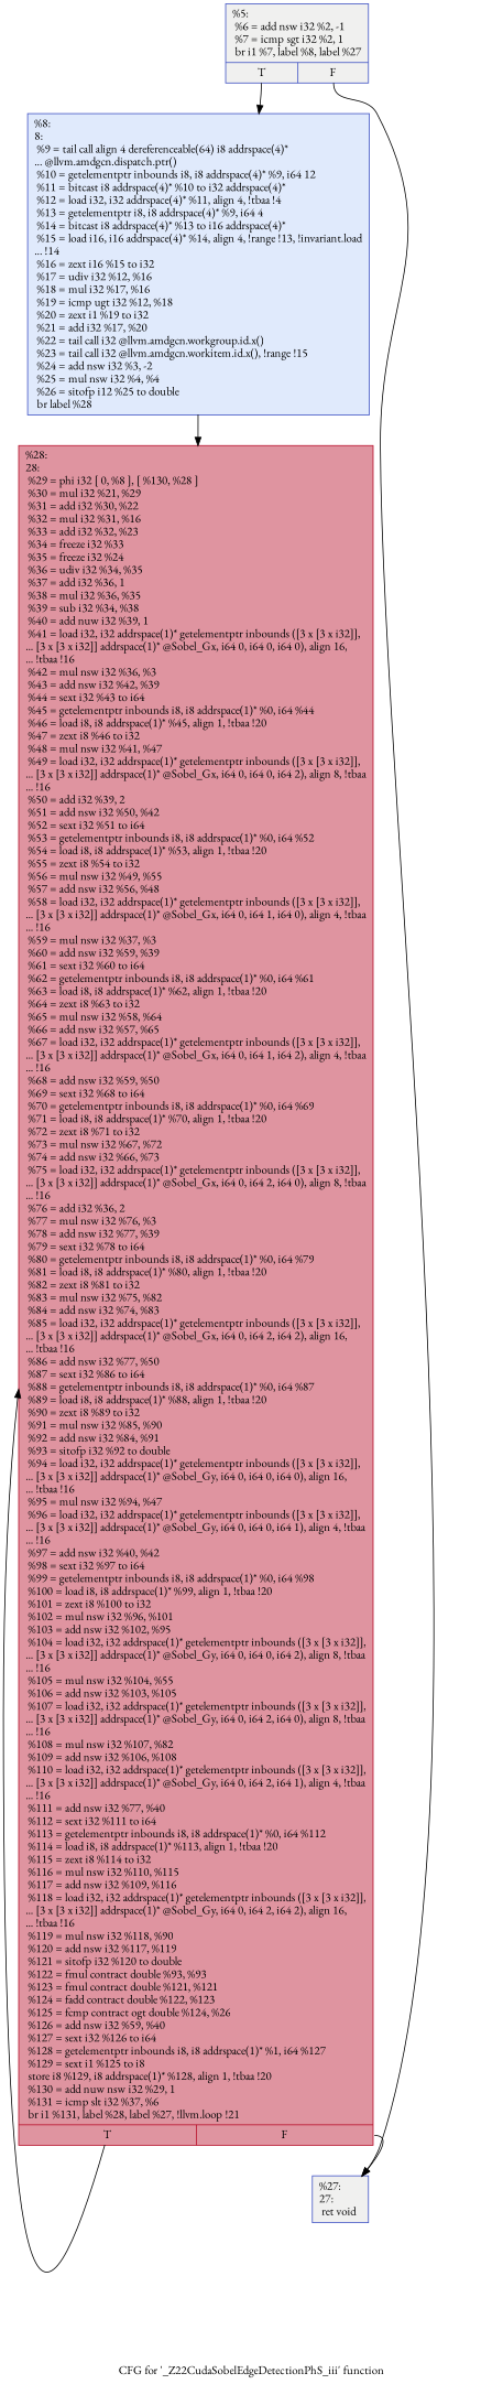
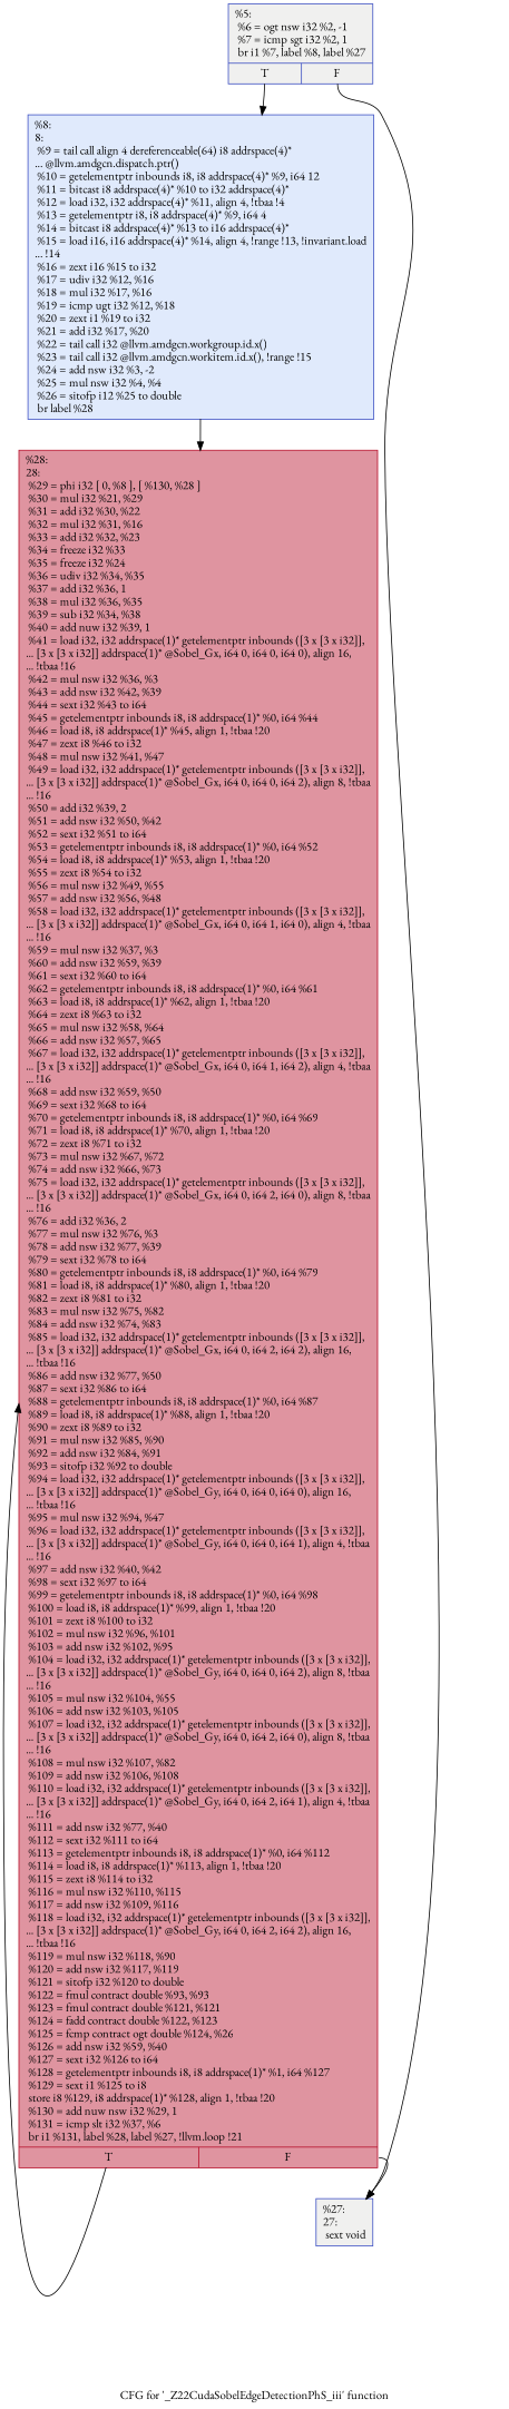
  digraph {
    fontname="EB Garamond"
    label="CFG for '_Z22CudaSobelEdgeDetectionPhS_iii' function"
    node [color="#3d50c3ff" fillcolor="#dedcdb70" fontname="EB Garamond" shape=record style=filled]
    edge [fontname="EB Garamond" tailport=s0]
-   n1 [label="{%5:\l  %6 = add nsw i32 %2, -1\l  %7 = icmp sgt i32 %2, 1\l  br i1 %7, label %8, label %27\l|{<s0>T|<s1>F}}"]
+   n1 [label="{%5:\l  %6 = ogt nsw i32 %2, -1\l  %7 = icmp sgt i32 %2, 1\l  br i1 %7, label %8, label %27\l|{<s0>T|<s1>F}}"]
    n2 [fillcolor="#b9d0f970" label="{%8:\l8:                                                \l  %9 = tail call align 4 dereferenceable(64) i8 addrspace(4)*\l... @llvm.amdgcn.dispatch.ptr()\l  %10 = getelementptr inbounds i8, i8 addrspace(4)* %9, i64 12\l  %11 = bitcast i8 addrspace(4)* %10 to i32 addrspace(4)*\l  %12 = load i32, i32 addrspace(4)* %11, align 4, !tbaa !4\l  %13 = getelementptr i8, i8 addrspace(4)* %9, i64 4\l  %14 = bitcast i8 addrspace(4)* %13 to i16 addrspace(4)*\l  %15 = load i16, i16 addrspace(4)* %14, align 4, !range !13, !invariant.load\l... !14\l  %16 = zext i16 %15 to i32\l  %17 = udiv i32 %12, %16\l  %18 = mul i32 %17, %16\l  %19 = icmp ugt i32 %12, %18\l  %20 = zext i1 %19 to i32\l  %21 = add i32 %17, %20\l  %22 = tail call i32 @llvm.amdgcn.workgroup.id.x()\l  %23 = tail call i32 @llvm.amdgcn.workitem.id.x(), !range !15\l  %24 = add nsw i32 %3, -2\l  %25 = mul nsw i32 %4, %4\l  %26 = sitofp i12 %25 to double\l  br label %28\l}"]
-   n3 [label="{%27:\l27:                                               \l  ret void\l}"]
+   n3 [label="{%27:\l27:                                               \l  sext void\l}"]
    n4 [color="#b70d28ff" fillcolor="#b70d2870" label="{%28:\l28:                                               \l  %29 = phi i32 [ 0, %8 ], [ %130, %28 ]\l  %30 = mul i32 %21, %29\l  %31 = add i32 %30, %22\l  %32 = mul i32 %31, %16\l  %33 = add i32 %32, %23\l  %34 = freeze i32 %33\l  %35 = freeze i32 %24\l  %36 = udiv i32 %34, %35\l  %37 = add i32 %36, 1\l  %38 = mul i32 %36, %35\l  %39 = sub i32 %34, %38\l  %40 = add nuw i32 %39, 1\l  %41 = load i32, i32 addrspace(1)* getelementptr inbounds ([3 x [3 x i32]],\l... [3 x [3 x i32]] addrspace(1)* @Sobel_Gx, i64 0, i64 0, i64 0), align 16,\l... !tbaa !16\l  %42 = mul nsw i32 %36, %3\l  %43 = add nsw i32 %42, %39\l  %44 = sext i32 %43 to i64\l  %45 = getelementptr inbounds i8, i8 addrspace(1)* %0, i64 %44\l  %46 = load i8, i8 addrspace(1)* %45, align 1, !tbaa !20\l  %47 = zext i8 %46 to i32\l  %48 = mul nsw i32 %41, %47\l  %49 = load i32, i32 addrspace(1)* getelementptr inbounds ([3 x [3 x i32]],\l... [3 x [3 x i32]] addrspace(1)* @Sobel_Gx, i64 0, i64 0, i64 2), align 8, !tbaa\l... !16\l  %50 = add i32 %39, 2\l  %51 = add nsw i32 %50, %42\l  %52 = sext i32 %51 to i64\l  %53 = getelementptr inbounds i8, i8 addrspace(1)* %0, i64 %52\l  %54 = load i8, i8 addrspace(1)* %53, align 1, !tbaa !20\l  %55 = zext i8 %54 to i32\l  %56 = mul nsw i32 %49, %55\l  %57 = add nsw i32 %56, %48\l  %58 = load i32, i32 addrspace(1)* getelementptr inbounds ([3 x [3 x i32]],\l... [3 x [3 x i32]] addrspace(1)* @Sobel_Gx, i64 0, i64 1, i64 0), align 4, !tbaa\l... !16\l  %59 = mul nsw i32 %37, %3\l  %60 = add nsw i32 %59, %39\l  %61 = sext i32 %60 to i64\l  %62 = getelementptr inbounds i8, i8 addrspace(1)* %0, i64 %61\l  %63 = load i8, i8 addrspace(1)* %62, align 1, !tbaa !20\l  %64 = zext i8 %63 to i32\l  %65 = mul nsw i32 %58, %64\l  %66 = add nsw i32 %57, %65\l  %67 = load i32, i32 addrspace(1)* getelementptr inbounds ([3 x [3 x i32]],\l... [3 x [3 x i32]] addrspace(1)* @Sobel_Gx, i64 0, i64 1, i64 2), align 4, !tbaa\l... !16\l  %68 = add nsw i32 %59, %50\l  %69 = sext i32 %68 to i64\l  %70 = getelementptr inbounds i8, i8 addrspace(1)* %0, i64 %69\l  %71 = load i8, i8 addrspace(1)* %70, align 1, !tbaa !20\l  %72 = zext i8 %71 to i32\l  %73 = mul nsw i32 %67, %72\l  %74 = add nsw i32 %66, %73\l  %75 = load i32, i32 addrspace(1)* getelementptr inbounds ([3 x [3 x i32]],\l... [3 x [3 x i32]] addrspace(1)* @Sobel_Gx, i64 0, i64 2, i64 0), align 8, !tbaa\l... !16\l  %76 = add i32 %36, 2\l  %77 = mul nsw i32 %76, %3\l  %78 = add nsw i32 %77, %39\l  %79 = sext i32 %78 to i64\l  %80 = getelementptr inbounds i8, i8 addrspace(1)* %0, i64 %79\l  %81 = load i8, i8 addrspace(1)* %80, align 1, !tbaa !20\l  %82 = zext i8 %81 to i32\l  %83 = mul nsw i32 %75, %82\l  %84 = add nsw i32 %74, %83\l  %85 = load i32, i32 addrspace(1)* getelementptr inbounds ([3 x [3 x i32]],\l... [3 x [3 x i32]] addrspace(1)* @Sobel_Gx, i64 0, i64 2, i64 2), align 16,\l... !tbaa !16\l  %86 = add nsw i32 %77, %50\l  %87 = sext i32 %86 to i64\l  %88 = getelementptr inbounds i8, i8 addrspace(1)* %0, i64 %87\l  %89 = load i8, i8 addrspace(1)* %88, align 1, !tbaa !20\l  %90 = zext i8 %89 to i32\l  %91 = mul nsw i32 %85, %90\l  %92 = add nsw i32 %84, %91\l  %93 = sitofp i32 %92 to double\l  %94 = load i32, i32 addrspace(1)* getelementptr inbounds ([3 x [3 x i32]],\l... [3 x [3 x i32]] addrspace(1)* @Sobel_Gy, i64 0, i64 0, i64 0), align 16,\l... !tbaa !16\l  %95 = mul nsw i32 %94, %47\l  %96 = load i32, i32 addrspace(1)* getelementptr inbounds ([3 x [3 x i32]],\l... [3 x [3 x i32]] addrspace(1)* @Sobel_Gy, i64 0, i64 0, i64 1), align 4, !tbaa\l... !16\l  %97 = add nsw i32 %40, %42\l  %98 = sext i32 %97 to i64\l  %99 = getelementptr inbounds i8, i8 addrspace(1)* %0, i64 %98\l  %100 = load i8, i8 addrspace(1)* %99, align 1, !tbaa !20\l  %101 = zext i8 %100 to i32\l  %102 = mul nsw i32 %96, %101\l  %103 = add nsw i32 %102, %95\l  %104 = load i32, i32 addrspace(1)* getelementptr inbounds ([3 x [3 x i32]],\l... [3 x [3 x i32]] addrspace(1)* @Sobel_Gy, i64 0, i64 0, i64 2), align 8, !tbaa\l... !16\l  %105 = mul nsw i32 %104, %55\l  %106 = add nsw i32 %103, %105\l  %107 = load i32, i32 addrspace(1)* getelementptr inbounds ([3 x [3 x i32]],\l... [3 x [3 x i32]] addrspace(1)* @Sobel_Gy, i64 0, i64 2, i64 0), align 8, !tbaa\l... !16\l  %108 = mul nsw i32 %107, %82\l  %109 = add nsw i32 %106, %108\l  %110 = load i32, i32 addrspace(1)* getelementptr inbounds ([3 x [3 x i32]],\l... [3 x [3 x i32]] addrspace(1)* @Sobel_Gy, i64 0, i64 2, i64 1), align 4, !tbaa\l... !16\l  %111 = add nsw i32 %77, %40\l  %112 = sext i32 %111 to i64\l  %113 = getelementptr inbounds i8, i8 addrspace(1)* %0, i64 %112\l  %114 = load i8, i8 addrspace(1)* %113, align 1, !tbaa !20\l  %115 = zext i8 %114 to i32\l  %116 = mul nsw i32 %110, %115\l  %117 = add nsw i32 %109, %116\l  %118 = load i32, i32 addrspace(1)* getelementptr inbounds ([3 x [3 x i32]],\l... [3 x [3 x i32]] addrspace(1)* @Sobel_Gy, i64 0, i64 2, i64 2), align 16,\l... !tbaa !16\l  %119 = mul nsw i32 %118, %90\l  %120 = add nsw i32 %117, %119\l  %121 = sitofp i32 %120 to double\l  %122 = fmul contract double %93, %93\l  %123 = fmul contract double %121, %121\l  %124 = fadd contract double %122, %123\l  %125 = fcmp contract ogt double %124, %26\l  %126 = add nsw i32 %59, %40\l  %127 = sext i32 %126 to i64\l  %128 = getelementptr inbounds i8, i8 addrspace(1)* %1, i64 %127\l  %129 = sext i1 %125 to i8\l  store i8 %129, i8 addrspace(1)* %128, align 1, !tbaa !20\l  %130 = add nuw nsw i32 %29, 1\l  %131 = icmp slt i32 %37, %6\l  br i1 %131, label %28, label %27, !llvm.loop !21\l|{<s0>T|<s1>F}}"]
    n1 -> n2
    n1 -> n3 [tailport=s1]
    n2 -> n4
    n4 -> n3 [tailport=s1]
    n4 -> n4
  }
